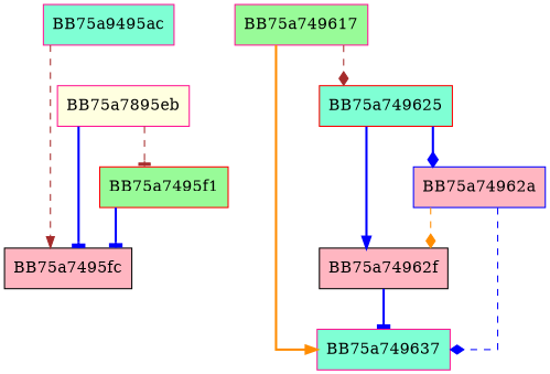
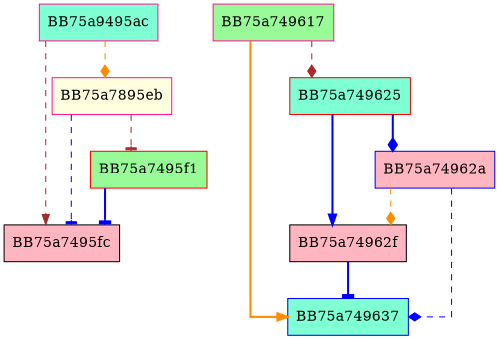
  digraph {
    splines=ortho
    node [color=deeppink fillcolor=aquamarine shape=box style=filled]
    edge [arrowhead=diamond color=blue style=dashed]
    n1 [label=BB75a9495ac]
    BB75a7495fc [color=black fillcolor=lightpink]
    n3 [fillcolor=lightyellow label=BB75a7895eb]
    BB75a7495f1 [color=red fillcolor=palegreen]
    BB75a749617 [fillcolor=palegreen]
-   BB75a749637
+   BB75a749637 [color=blue]
    BB75a749625 [color=red]
    BB75a74962f [color=black fillcolor=lightpink]
    BB75a74962a [color=blue fillcolor=lightpink]
    n1 -> BB75a7495fc [arrowhead=normal color=brown]
-   n3 -> BB75a7495fc [arrowhead=tee style=bold]
+   n1 -> n3 [color=darkorange]
+   n3 -> BB75a7495fc [arrowhead=tee]
    n3 -> BB75a7495f1 [arrowhead=tee color=brown]
    BB75a7495f1 -> BB75a7495fc [arrowhead=tee style=bold]
    BB75a749617 -> BB75a749637 [arrowhead=normal color=darkorange style=bold]
    BB75a749617 -> BB75a749625 [color=brown]
    BB75a749625 -> BB75a74962f [arrowhead=normal style=bold]
    BB75a749625 -> BB75a74962a [style=bold]
    BB75a74962f -> BB75a749637 [arrowhead=tee style=bold]
    BB75a74962a -> BB75a749637
    BB75a74962a -> BB75a74962f [color=darkorange]
  }
